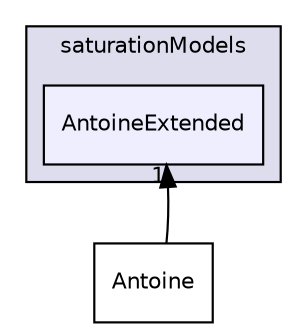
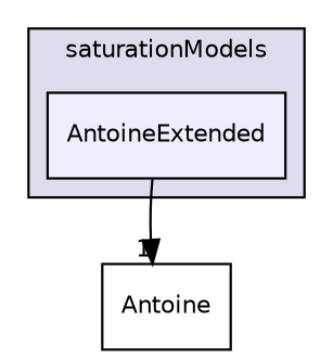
  digraph {
    compound=true
    node [fontname=Helvetica fontsize=10 shape=box]
    n1 [fillcolor="#eeeeff" label=AntoineExtended pencolor=black style=filled]
    n2 [label=Antoine]
    subgraph cluster_1 {
      bgcolor="#ddddee"
      fontname=Helvetica
      fontsize=10
      label=saturationModels
      pencolor=black
      n1
    }
-   n2 -> n1 [headlabel=1 labeldistance=1.5 labelfontname=Helvetica labelfontsize=10]
+   n1 -> n2 [headlabel=1 labeldistance=1.5 labelfontname=Helvetica labelfontsize=10]
  }
